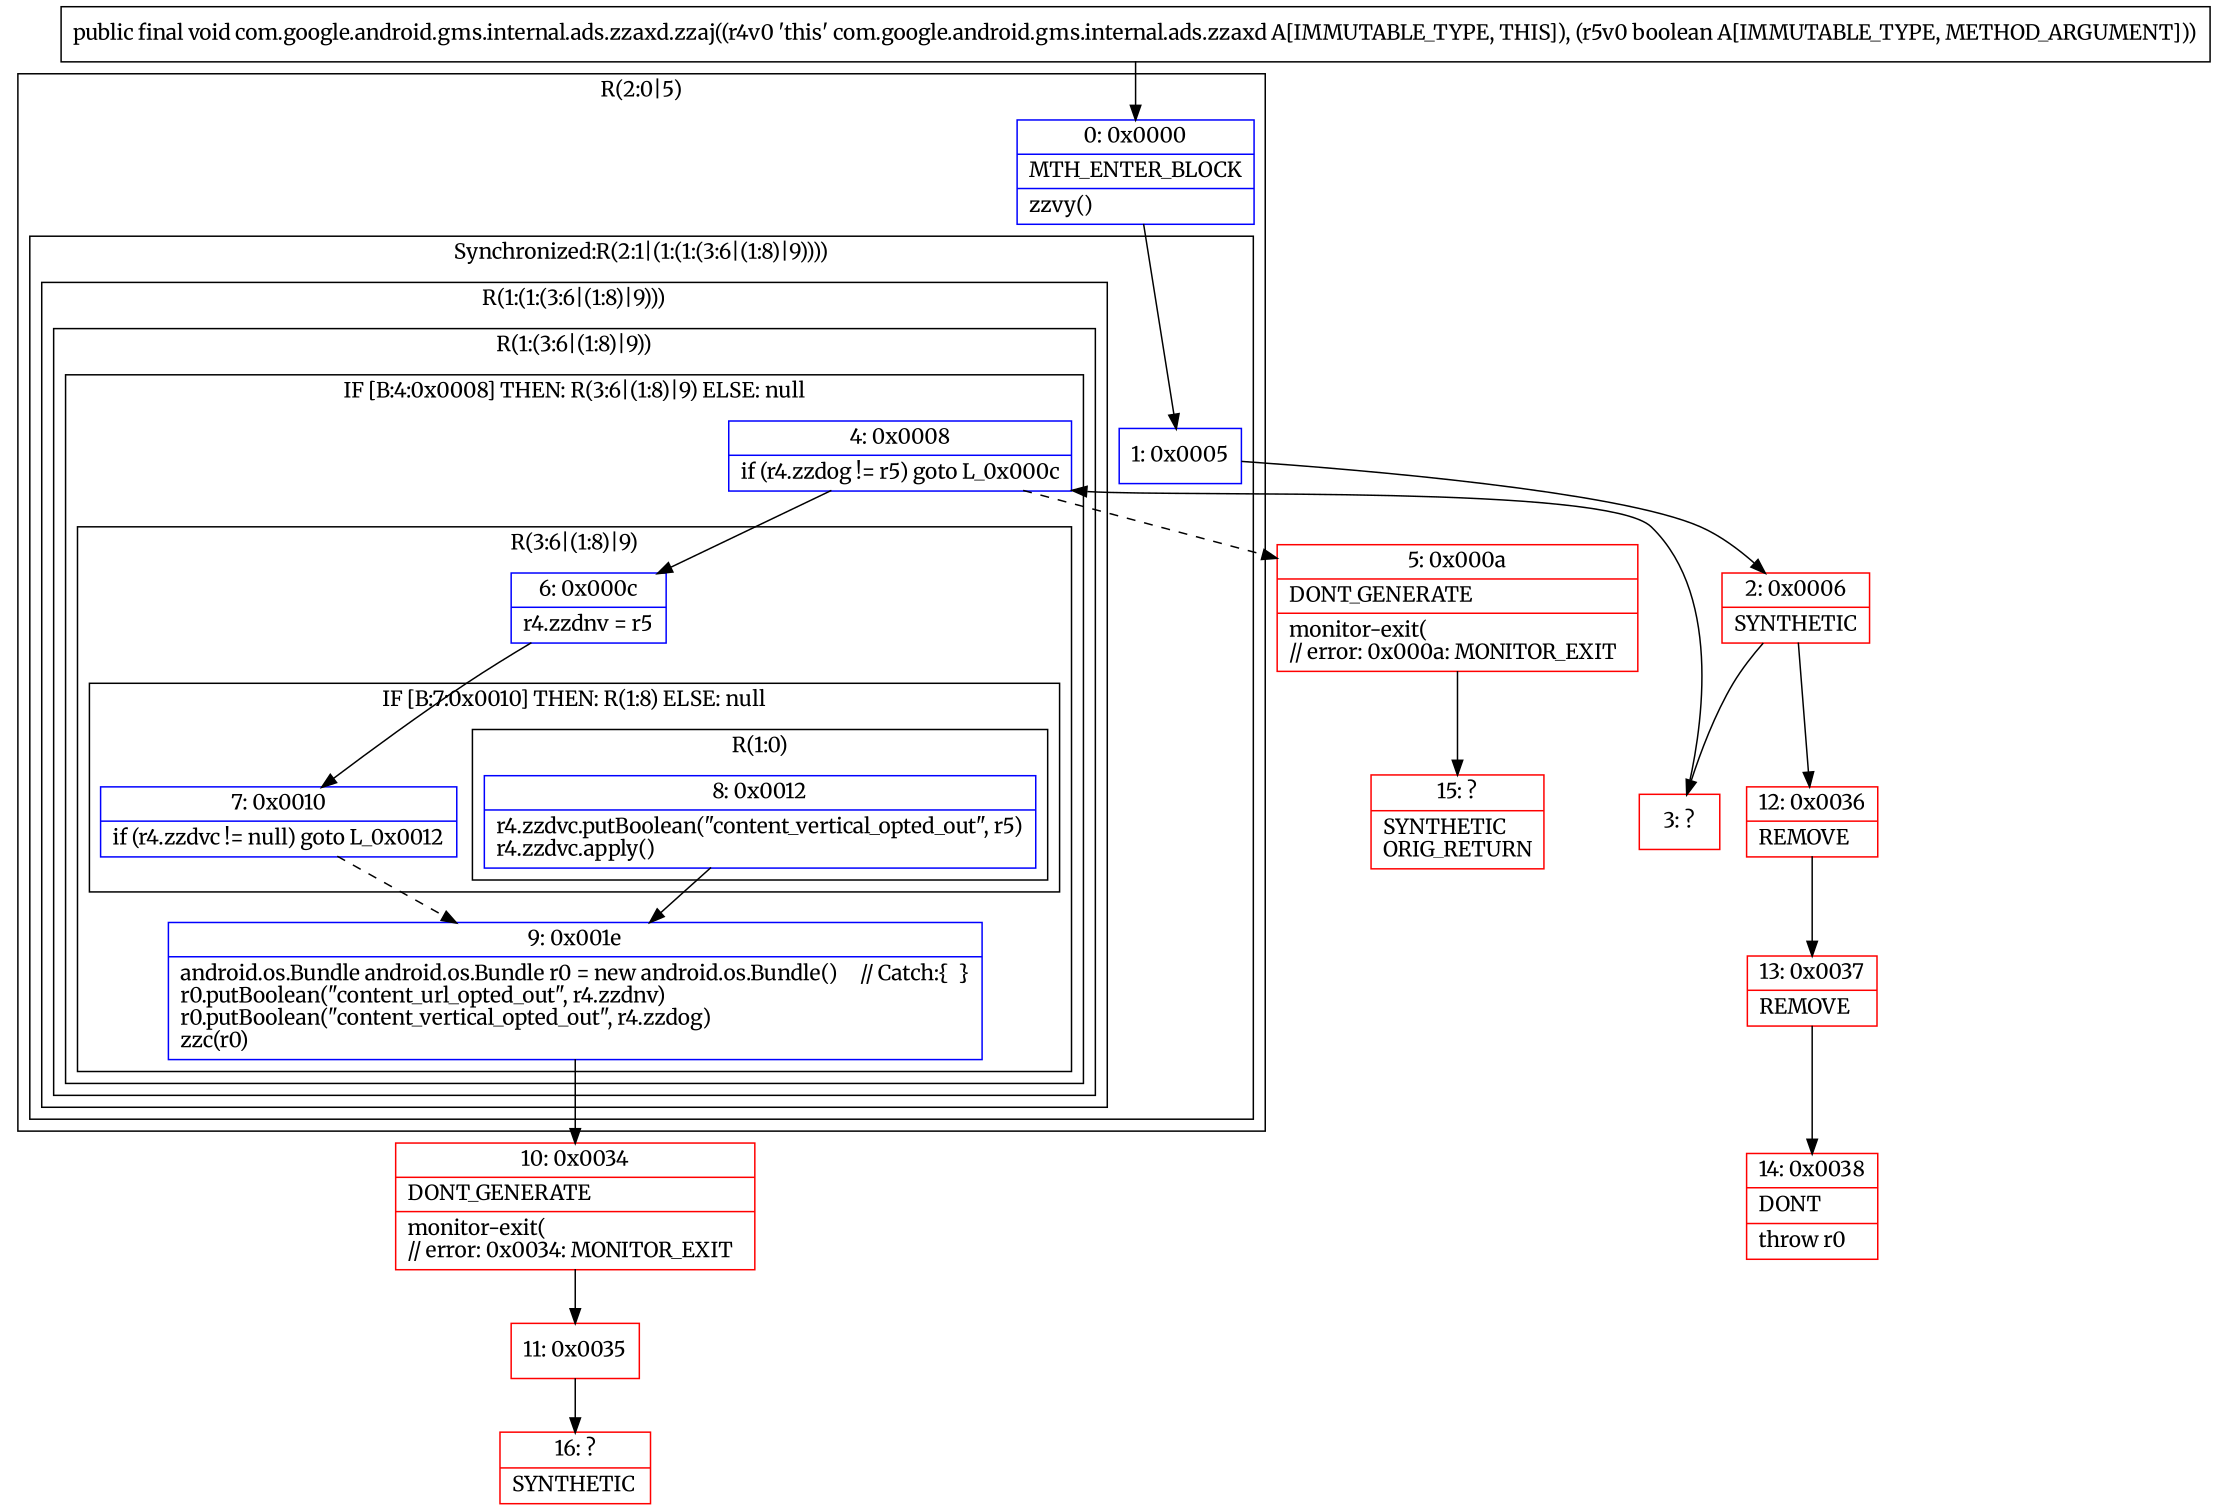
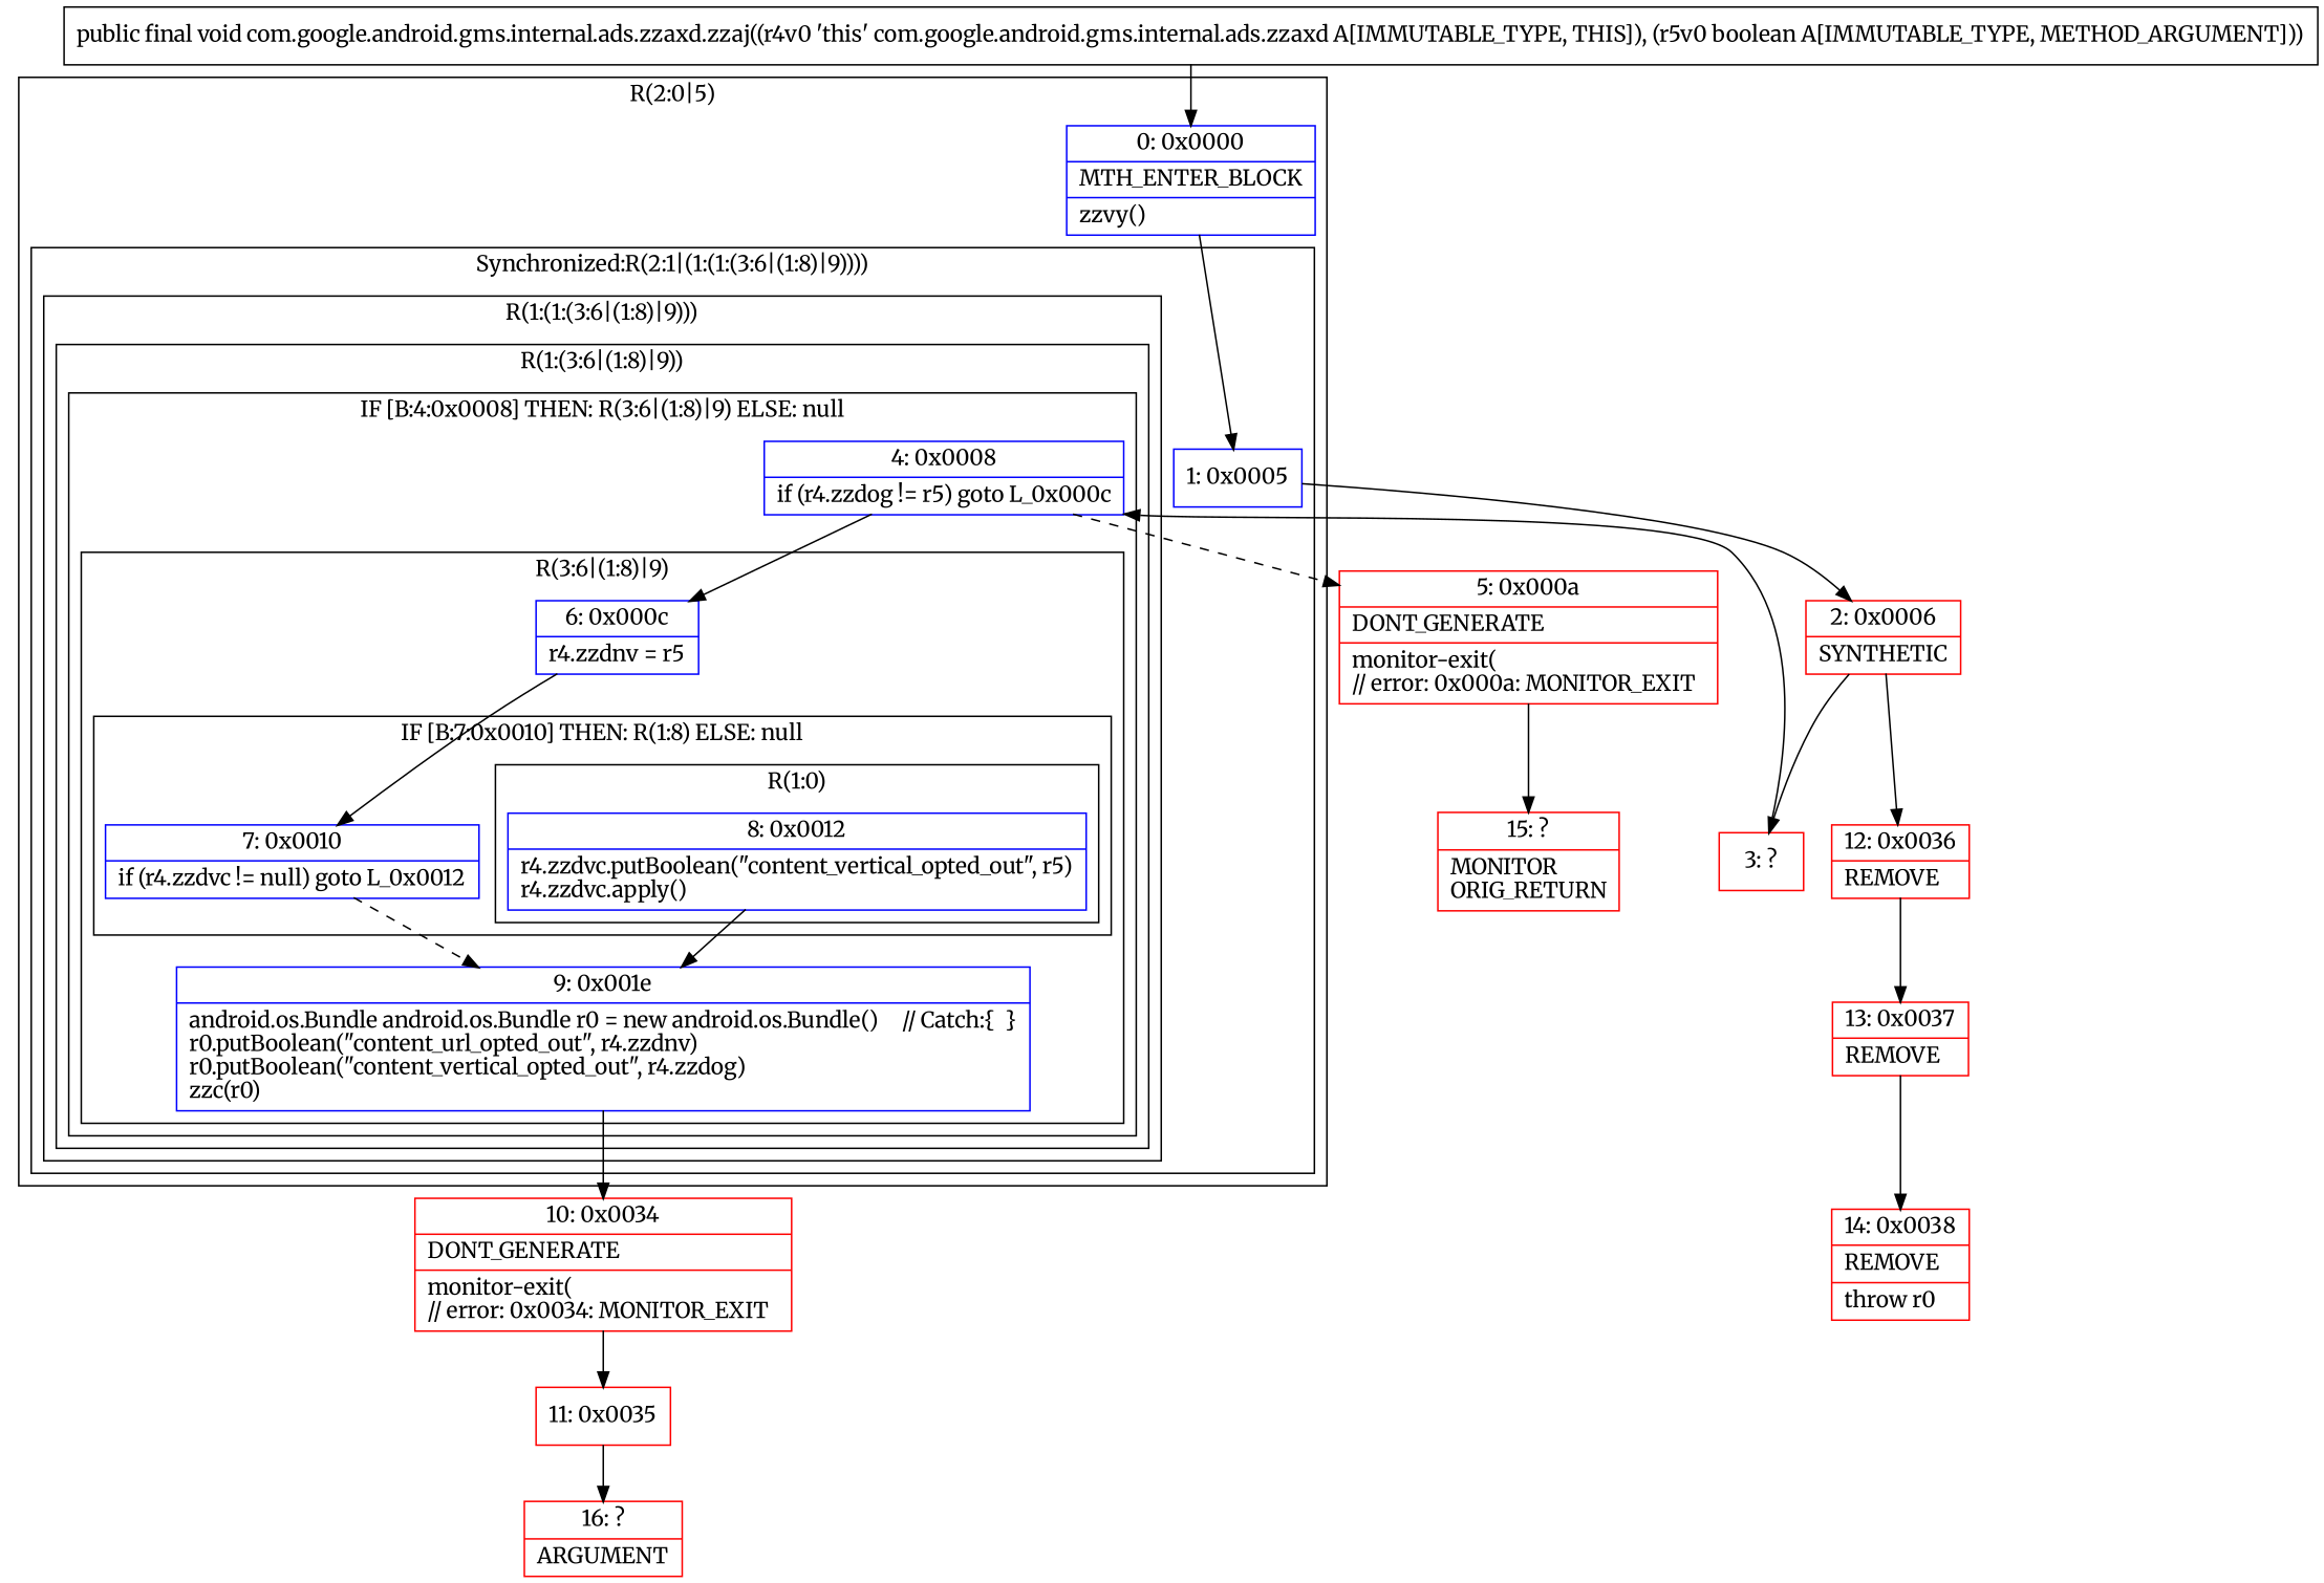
  digraph {
    fontname=Merriweather
    node [color=red fontname=Merriweather shape=record]
    edge [fontname=Merriweather]
    n1 [color=blue label="{8\:\ 0x0012|r4.zzdvc.putBoolean(\"content_vertical_opted_out\", r5)\lr4.zzdvc.apply()\l}"]
    n2 [color=blue label="{7\:\ 0x0010|if (r4.zzdvc != null) goto L_0x0012\l}"]
    n3 [color=blue label="{6\:\ 0x000c|r4.zzdnv = r5\l}"]
    n4 [color=blue label="{9\:\ 0x001e|android.os.Bundle android.os.Bundle r0 = new android.os.Bundle()     \/\/ Catch:\{  \}\lr0.putBoolean(\"content_url_opted_out\", r4.zzdnv)\lr0.putBoolean(\"content_vertical_opted_out\", r4.zzdog)\lzzc(r0)\l}"]
    n5 [color=blue label="{4\:\ 0x0008|if (r4.zzdog != r5) goto L_0x000c\l}"]
    n6 [color=blue label="{1\:\ 0x0005}"]
    n7 [color=blue label="{0\:\ 0x0000|MTH_ENTER_BLOCK\l|zzvy()\l}"]
    n8 [label="{10\:\ 0x0034|DONT_GENERATE\l|monitor\-exit(\l\/\/ error: 0x0034: MONITOR_EXIT  \l}"]
    n9 [label="{5\:\ 0x000a|DONT_GENERATE\l|monitor\-exit(\l\/\/ error: 0x000a: MONITOR_EXIT  \l}"]
    n10 [label="{2\:\ 0x0006|SYNTHETIC\l}"]
    n11 [label="{3\:\ ?}"]
    n12 [label="{12\:\ 0x0036|REMOVE\l}"]
-   n13 [label="{15\:\ ?|SYNTHETIC\lORIG_RETURN\l}"]
+   n13 [label="{15\:\ ?|MONITOR\lORIG_RETURN\l}"]
    n14 [label="{11\:\ 0x0035}"]
    n15 [label="{13\:\ 0x0037|REMOVE\l}"]
-   n16 [label="{16\:\ ?|SYNTHETIC\l}"]
-   n17 [label="{14\:\ 0x0038|DONT\l|throw r0\l}"]
+   n16 [label="{16\:\ ?|ARGUMENT\l}"]
+   n17 [label="{14\:\ 0x0038|REMOVE\l|throw r0\l}"]
    n18 [label="{public final void com.google.android.gms.internal.ads.zzaxd.zzaj((r4v0 'this' com.google.android.gms.internal.ads.zzaxd A[IMMUTABLE_TYPE, THIS]), (r5v0 boolean A[IMMUTABLE_TYPE, METHOD_ARGUMENT])) }" color=""]
    subgraph cluster_1 {
      label="R(2:0|5)"
      n7
      subgraph cluster_2 {
        label="Synchronized:R(2:1|(1:(1:(3:6|(1:8)|9))))"
        n6
        subgraph cluster_3 {
          label="R(1:(1:(3:6|(1:8)|9)))"
          subgraph cluster_4 {
            label="R(1:(3:6|(1:8)|9))"
            subgraph cluster_5 {
              label="IF [B:4:0x0008] THEN: R(3:6|(1:8)|9) ELSE: null"
              n5
              subgraph cluster_6 {
                label="R(3:6|(1:8)|9)"
                n3
                n4
                subgraph cluster_7 {
                  label="IF [B:7:0x0010] THEN: R(1:8) ELSE: null"
                  n2
                  subgraph cluster_8 {
                    label="R(1:0)"
                    n1
                  }
                }
              }
            }
          }
        }
      }
    }
    n1 -> n4
    n2 -> n4 [style=dashed]
    n3 -> n2
    n4 -> n8
    n5 -> n3
    n5 -> n9 [style=dashed]
    n6 -> n10
    n7 -> n6
    n8 -> n14
    n9 -> n13
    n10 -> n11
    n10 -> n12
    n11 -> n5
    n12 -> n15
    n14 -> n16
    n15 -> n17
    n18 -> n7
  }
